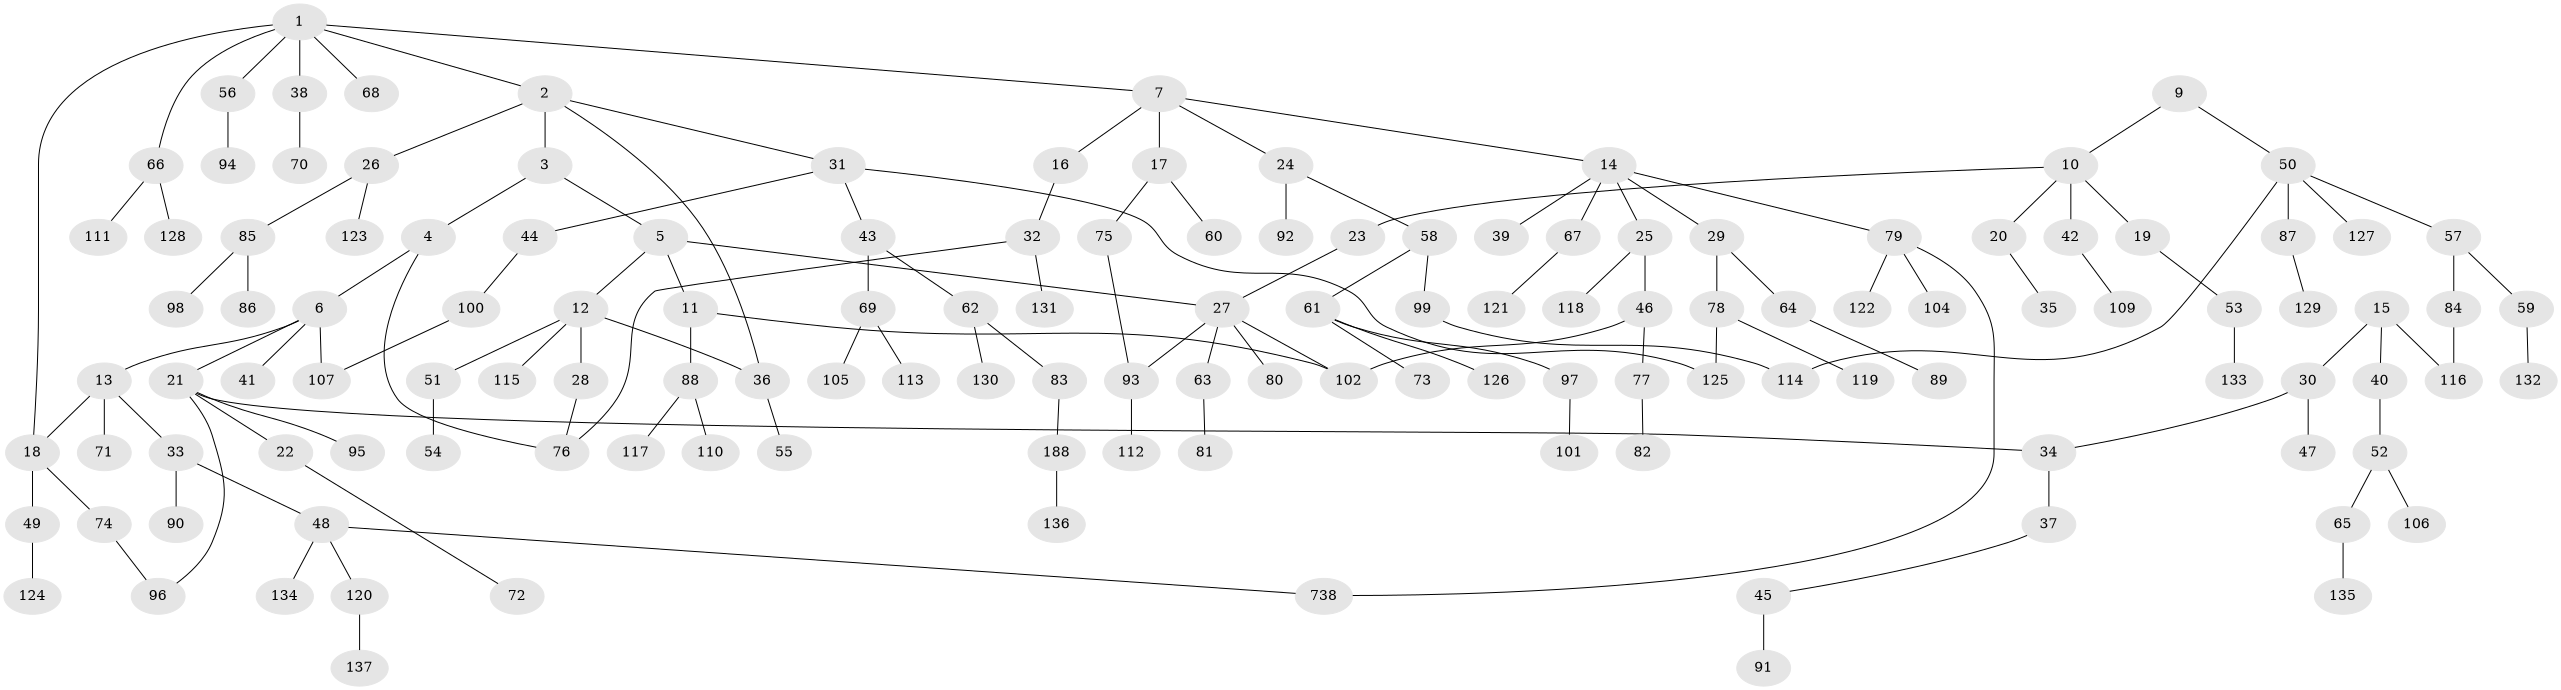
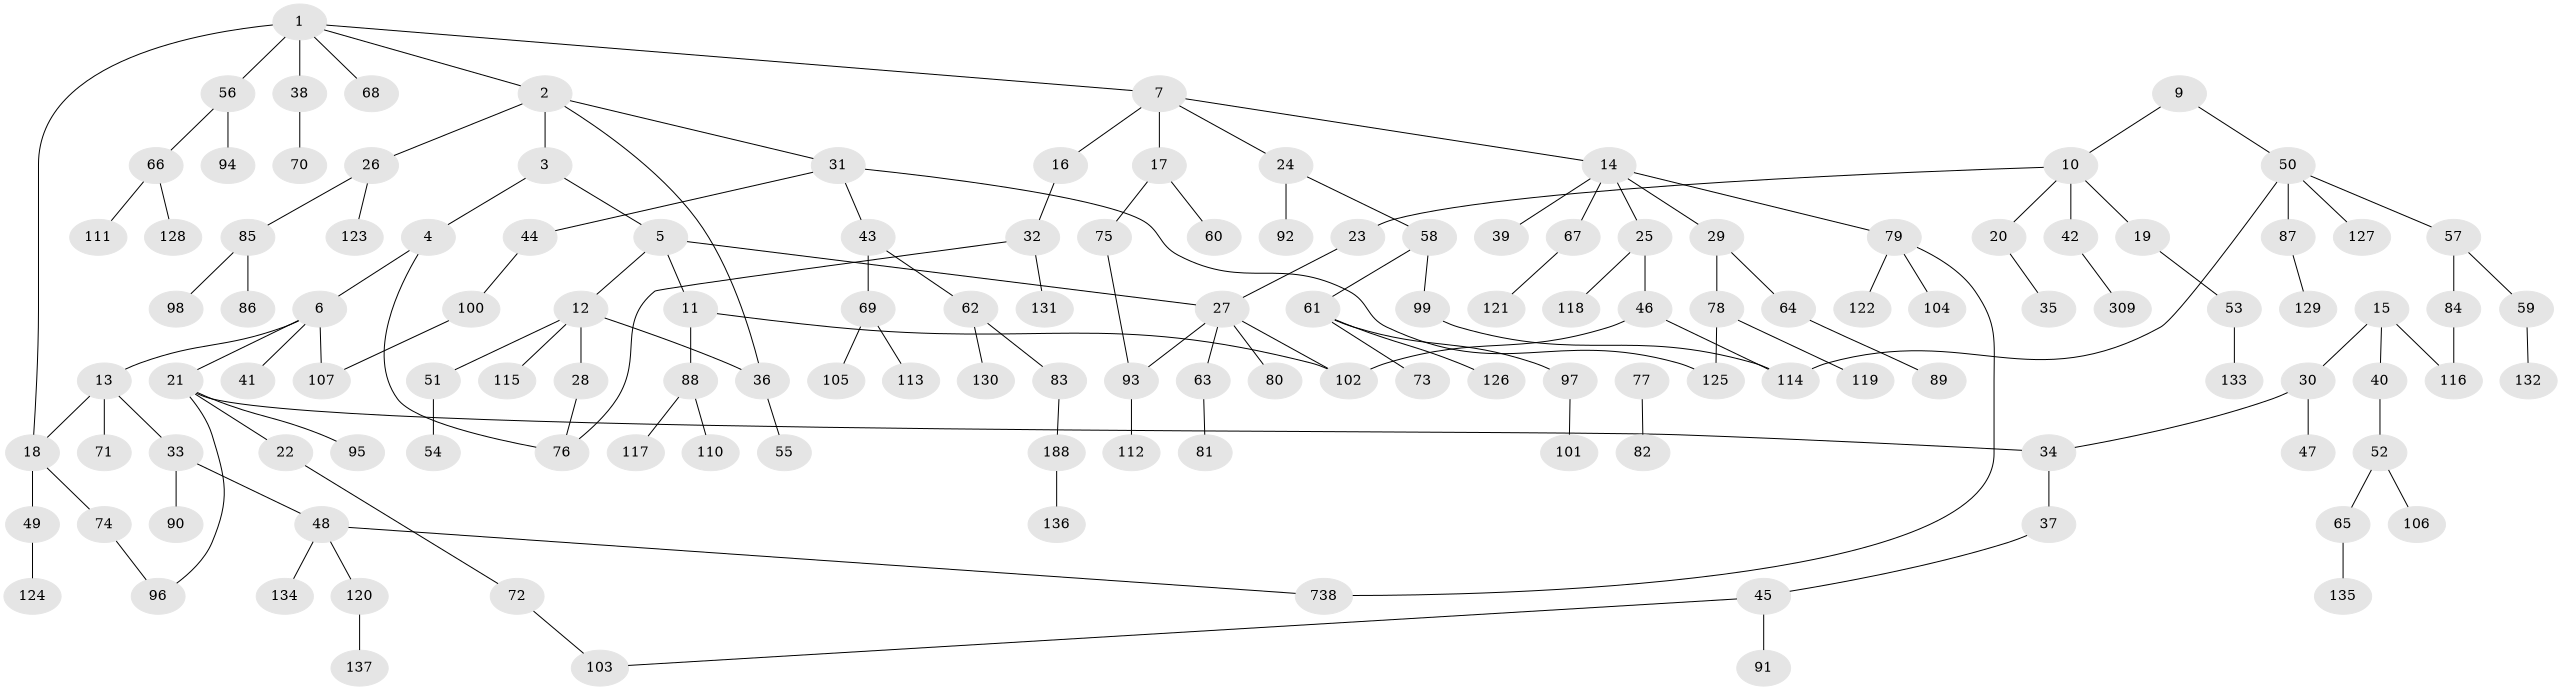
  graph {
    node [color=gray90 style=filled]
    1
    2
    7
    18
    38
    56
    66
    68
    3
    26
    31
    36
    14
    16
    17
    24
    49
    74
    70
    94
    111
    128
    4
    5
    85
    123
    43
    44
    125
    55
    6
    76
    11
    12
    27
    13
    21
    41
    107
    9
    10
    50
    88
    102
    28
    51
    115
    63
    80
    93
    33
    71
    22
    34
    95
    96
    25
    29
    39
    67
    79
    32
    60
    75
    58
    92
    15
    30
    40
    116
    19
    20
    23
    42
    57
    87
    114
    127
    53
    35
-   109
+   109 [label=309]
    110
    117
    54
    48
    90
    46
    118
    64
    78
    121
    n92 [label=738]
    104
    122
    47
    52
    131
    124
    133
    72
    37
+   103
    61
    99
    77
    86
    98
    81
    112
    89
    119
    62
    69
    100
    120
    134
    45
    91
    65
    106
    83
    130
    105
    113
    82
    137
    59
    84
    129
    135
    132
    73
    97
    126
    101
    n136 [label=188]
    136
    1 -- 2
    1 -- 7
    1 -- 18
    1 -- 38
    1 -- 56
-   1 -- 66
+   56 -- 66
    1 -- 68
    2 -- 3
    2 -- 26
    2 -- 31
    2 -- 36
    7 -- 14
    7 -- 16
    7 -- 17
    7 -- 24
    18 -- 49
    18 -- 74
    38 -- 70
    56 -- 94
    66 -- 111
    66 -- 128
    3 -- 4
    3 -- 5
    26 -- 85
    26 -- 123
    31 -- 43
    31 -- 44
    31 -- 125
    36 -- 55
    14 -- 25
    14 -- 29
    14 -- 39
    14 -- 67
    14 -- 79
    16 -- 32
    17 -- 60
    17 -- 75
    24 -- 58
    24 -- 92
    49 -- 124
    74 -- 96
    4 -- 6
    4 -- 76
    5 -- 11
    5 -- 12
    5 -- 27
    85 -- 86
    85 -- 98
    43 -- 62
    43 -- 69
    44 -- 100
    6 -- 13
    6 -- 21
    6 -- 41
    6 -- 107
    11 -- 88
    11 -- 102
    12 -- 36
    12 -- 28
    12 -- 51
    12 -- 115
    27 -- 102
    27 -- 63
    27 -- 80
    27 -- 93
    13 -- 18
    13 -- 33
    13 -- 71
    21 -- 22
    21 -- 34
    21 -- 95
    21 -- 96
    9 -- 10
    9 -- 50
    10 -- 19
    10 -- 20
    10 -- 23
    10 -- 42
    50 -- 57
    50 -- 87
    50 -- 114
    50 -- 127
    88 -- 110
    88 -- 117
    28 -- 76
    51 -- 54
    63 -- 81
    93 -- 112
    33 -- 48
    33 -- 90
    22 -- 72
    34 -- 37
    25 -- 46
    25 -- 118
    29 -- 64
    29 -- 78
    67 -- 121
    79 -- n92
    79 -- 104
    79 -- 122
    32 -- 76
    32 -- 131
    75 -- 93
    58 -- 61
    58 -- 99
    15 -- 30
    15 -- 40
    15 -- 116
    30 -- 34
    30 -- 47
    40 -- 52
    19 -- 53
    20 -- 35
    23 -- 27
    42 -- 109
    57 -- 59
    57 -- 84
    87 -- 129
    53 -- 133
    48 -- n92
    48 -- 120
    48 -- 134
    46 -- 102
-   46 -- 77
+   46 -- 114
    64 -- 89
    78 -- 125
    78 -- 119
    52 -- 65
    52 -- 106
+   72 -- 103
    37 -- 45
    61 -- 73
    61 -- 97
    61 -- 126
    99 -- 114
    77 -- 82
    62 -- 83
    62 -- 130
    69 -- 105
    69 -- 113
    100 -- 107
    120 -- 137
+   45 -- 103
    45 -- 91
    65 -- 135
    83 -- n136
    59 -- 132
    84 -- 116
    97 -- 101
    n136 -- 136
  }
